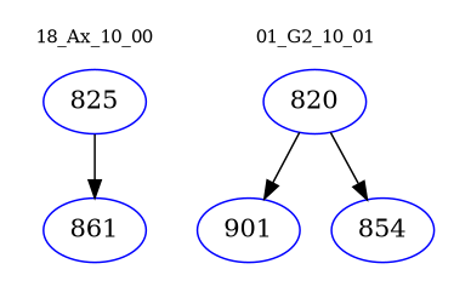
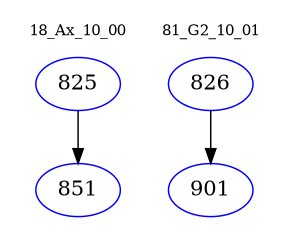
  digraph {
    node [color=blue]
    edge [color=black]
    n1 [label=825]
-   n2 [label=861]
-   n3 [label=820]
+   n2 [label=851]
+   n3 [label=826]
    n4 [label=901]
-   n5 [label=854]
    subgraph cluster_1 {
      color=white
      fontsize=10
      label="18_Ax_10_00"
      n1
      n2
    }
    subgraph cluster_2 {
      color=white
      fontsize=10
-     label="01_G2_10_01"
+     label="81_G2_10_01"
      n3
      n4
-     n5
    }
    n1 -> n2
    n3 -> n4
-   n3 -> n5
  }
